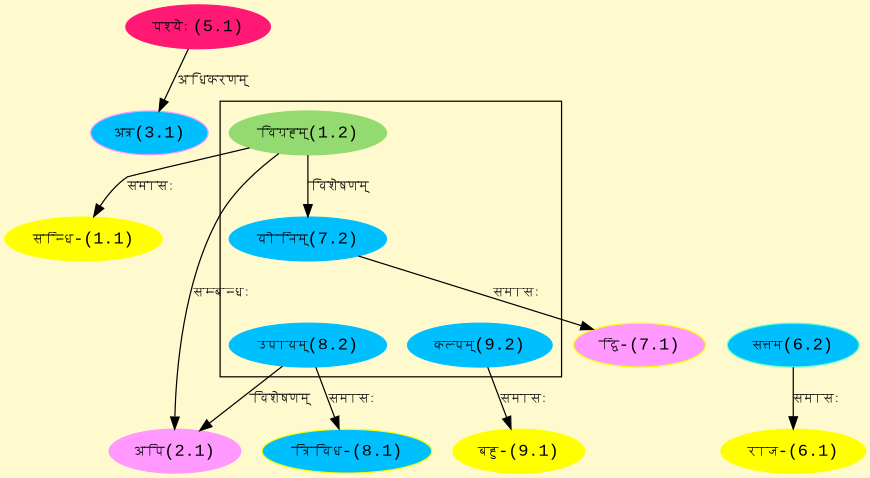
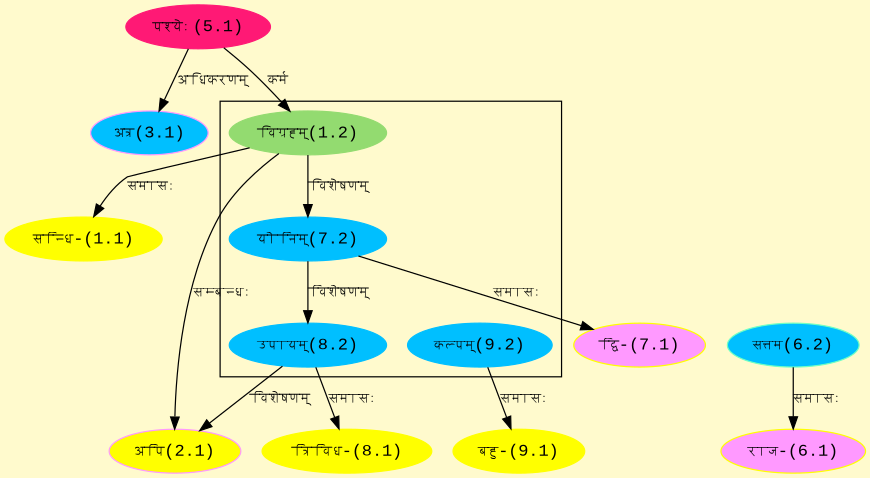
  digraph {
    bgcolor=lemonchiffon1
    compound=true
    fontname="Liberation Mono"
    rankdir=BT
    node [color="#FFFF00" fontname="Liberation Mono" style=filled]
    edge [dir=back fontname="Liberation Mono"]
    n1 [color="#00BFFF" label="योनिम्(7.2)"]
    n2 [color="#93DB70" label="विग्रहम्(1.2)"]
    n3 [color="#00BFFF" label="उपायम्(8.2)"]
    n4 [color="#00BFFF" label="कल्पम्(9.2)"]
    n5 [color="#FF1975" label="पश्येः(5.1)"]
    n6 [label="सन्धि-(1.1)"]
-   n7 [color="#FF99FF" label="अपि(2.1)"]
+   n7 [color="#FF99FF" label="अपि(2.1)" fillcolor="#FFFF00"]
    n8 [color="#FF99FF" fillcolor="#00BFFF" label="अत्र(3.1)"]
-   n9 [label="राज-(6.1)"]
+   n9 [label="राज-(6.1)" fillcolor="#FF99FF"]
    n10 [color="#6FFFC3" fillcolor="#00BFFF" label="सत्तम(6.2)"]
    n11 [fillcolor="#FF99FF" label="द्वि-(7.1)"]
-   n12 [label="त्रिविध-(8.1)" fillcolor="#00BFFF"]
+   n12 [label="त्रिविध-(8.1)"]
    n13 [label="बहु-(9.1)"]
    subgraph cluster_1 {
      n1
      n2
      n3
      n4
    }
    n1 -> n2 [label="विशेषणम्"]
+   n2 -> n5 [label="कर्म"]
+   n3 -> n1 [label="विशेषणम्"]
    n6 -> n2 [label="समासः"]
    n7 -> n2 [label="सम्बन्धः"]
    n7 -> n3 [label="विशेषणम्"]
    n8 -> n5 [label="अधिकरणम्"]
    n9 -> n10 [label="समासः"]
    n11 -> n1 [label="समासः"]
    n12 -> n3 [label="समासः"]
    n13 -> n4 [label="समासः"]
  }
